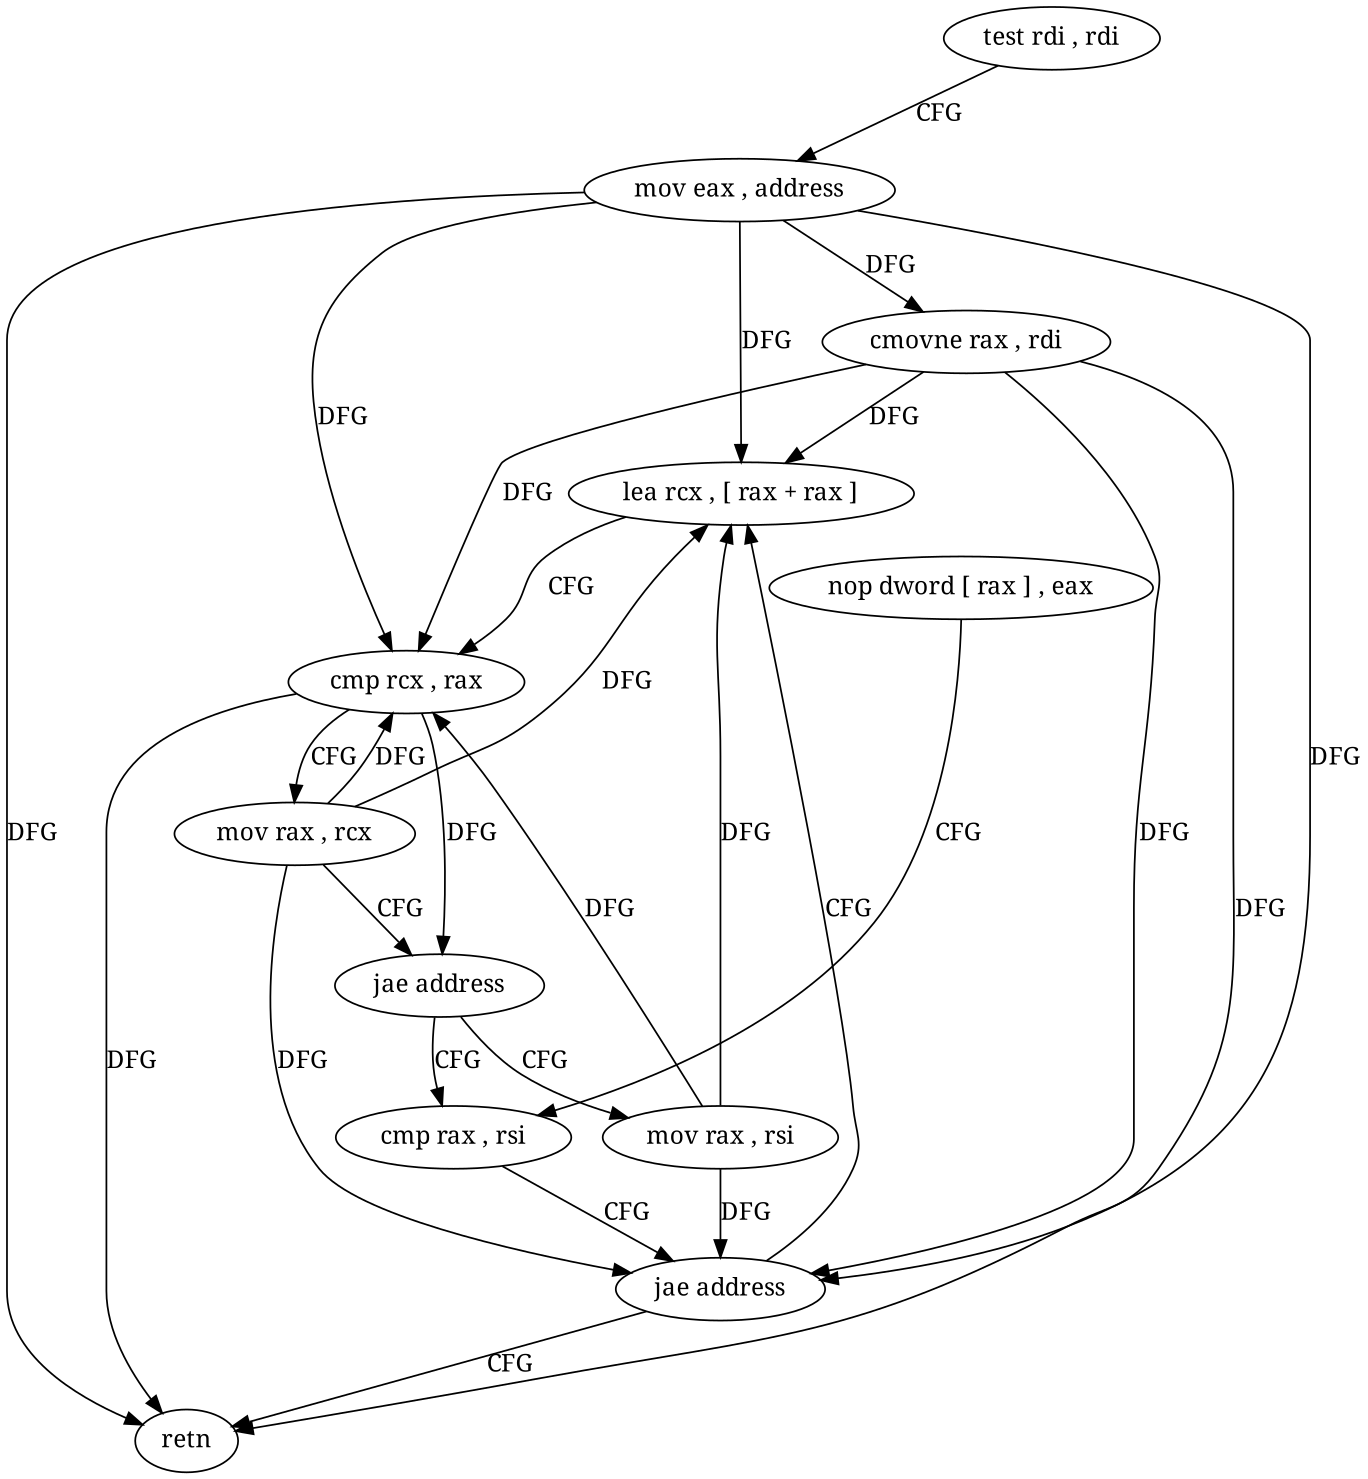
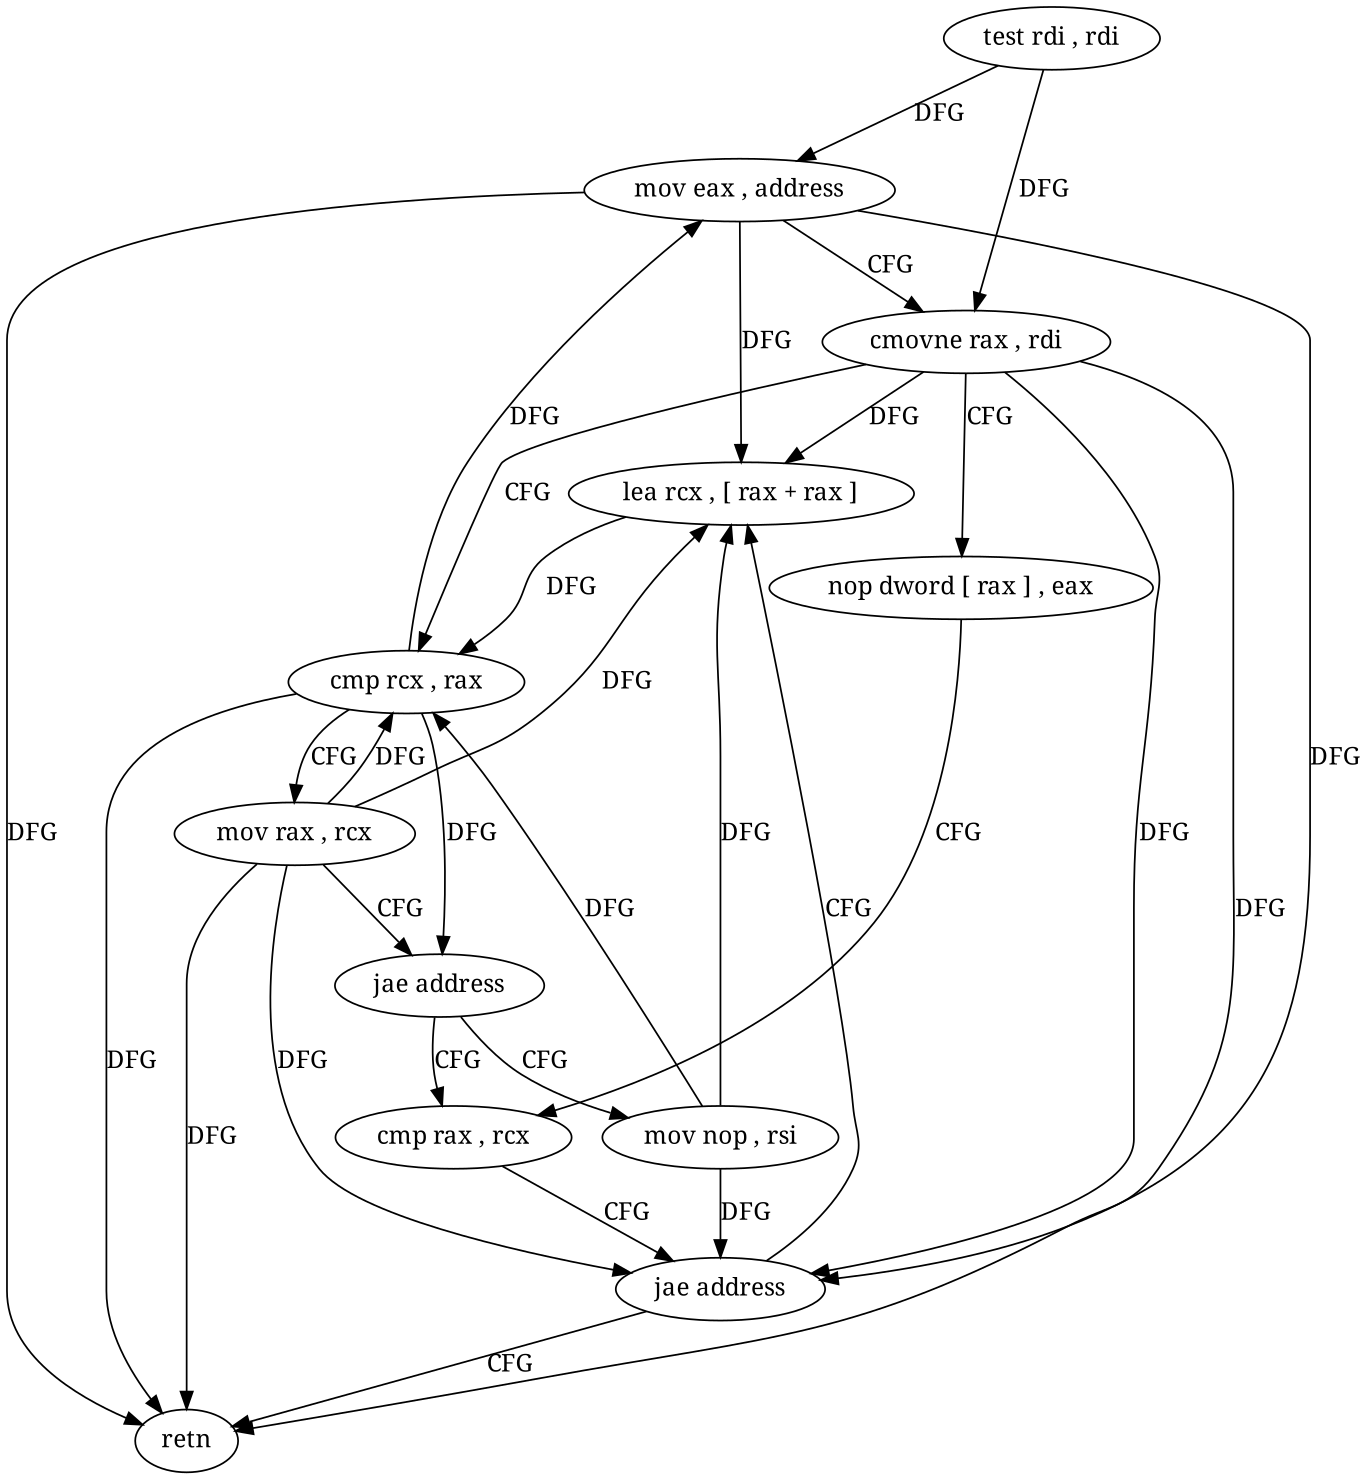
  digraph {
    fontname="Noto Serif"
    node [fontname="Noto Serif"]
    edge [fontname="Noto Serif"]
    n1 [label="test rdi , rdi"]
    n2 [label="mov eax , address"]
    n3 [label="cmovne rax , rdi"]
    n4 [label=retn]
    n5 [label="lea rcx , [ rax + rax ]"]
    n6 [label="cmp rcx , rax"]
    n7 [label="jae address"]
    n8 [label="nop dword [ rax ] , eax"]
    n9 [label="mov rax , rcx"]
    n10 [label="jae address"]
-   n11 [label="cmp rax , rsi"]
-   n12 [label="mov rax , rsi"]
-   n1 -> n2 [label=CFG]
-   n2 -> n3 [label=DFG]
+   n11 [label="cmp rax , rcx"]
+   n12 [label="mov nop , rsi"]
+   n1 -> n2 [label=DFG]
+   n1 -> n3 [label=DFG]
+   n2 -> n3 [label=CFG]
    n2 -> n4 [label=DFG]
    n2 -> n5 [label=DFG]
-   n2 -> n6 [label=DFG]
+   n6 -> n2 [label=DFG]
    n2 -> n7 [label=DFG]
    n3 -> n4 [label=DFG]
    n3 -> n5 [label=DFG]
-   n3 -> n6 [label=DFG]
+   n3 -> n6 [label=CFG]
    n3 -> n7 [label=DFG]
-   n5 -> n6 [label=CFG]
+   n3 -> n8 [label=CFG]
+   n5 -> n6 [label=DFG]
    n6 -> n4 [label=DFG]
    n6 -> n9 [label=CFG]
    n6 -> n10 [label=DFG]
    n7 -> n4 [label=CFG]
    n7 -> n5 [label=CFG]
    n8 -> n11 [label=CFG]
+   n9 -> n4 [label=DFG]
    n9 -> n5 [label=DFG]
    n9 -> n6 [label=DFG]
    n9 -> n7 [label=DFG]
    n9 -> n10 [label=CFG]
    n10 -> n11 [label=CFG]
    n10 -> n12 [label=CFG]
    n11 -> n7 [label=CFG]
    n12 -> n5 [label=DFG]
    n12 -> n6 [label=DFG]
    n12 -> n7 [label=DFG]
  }
